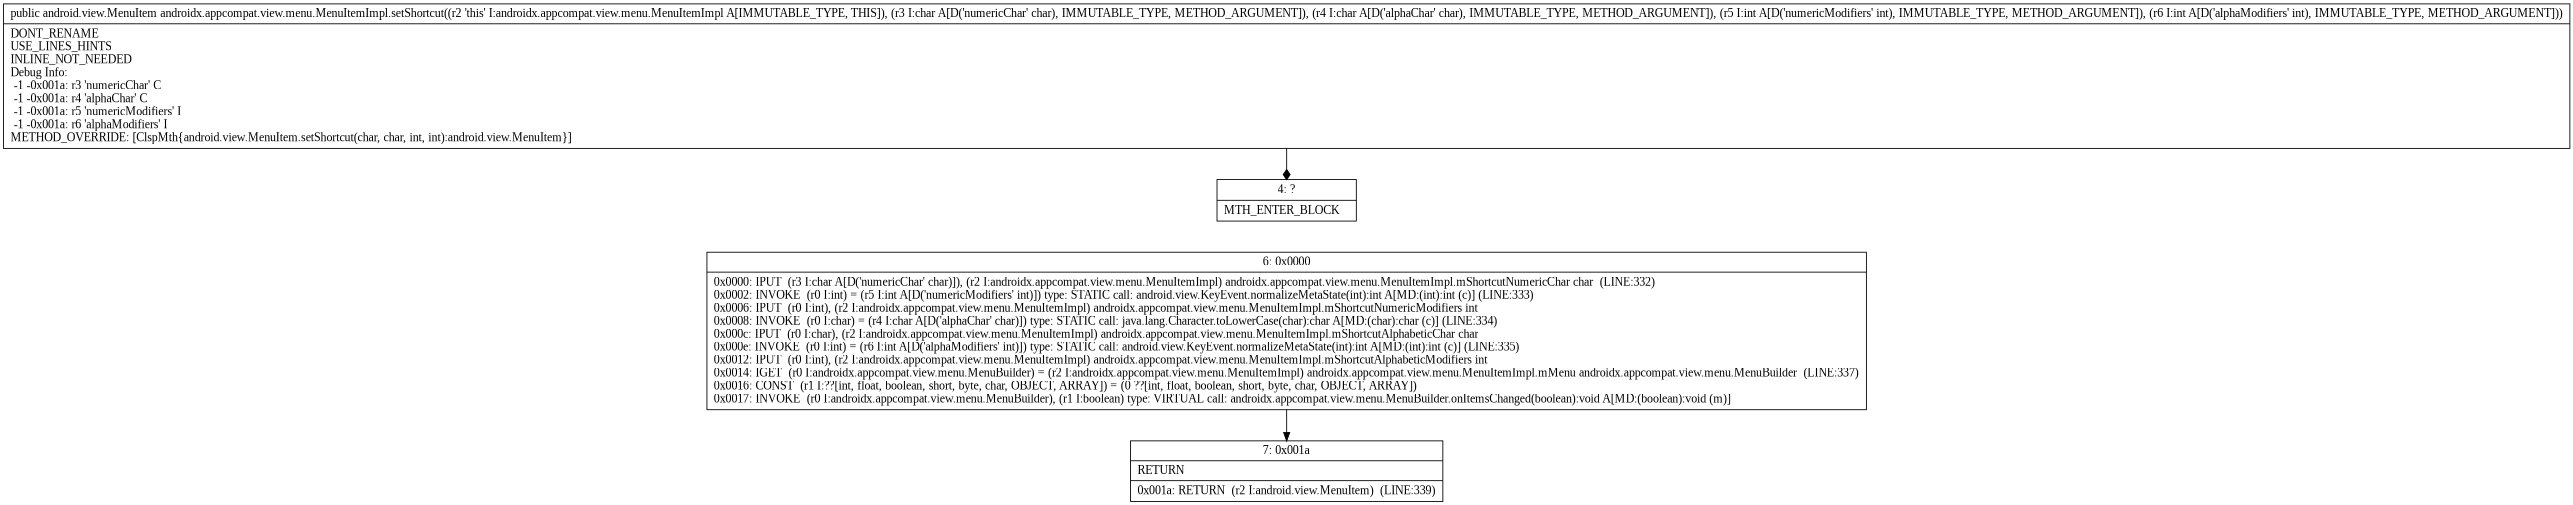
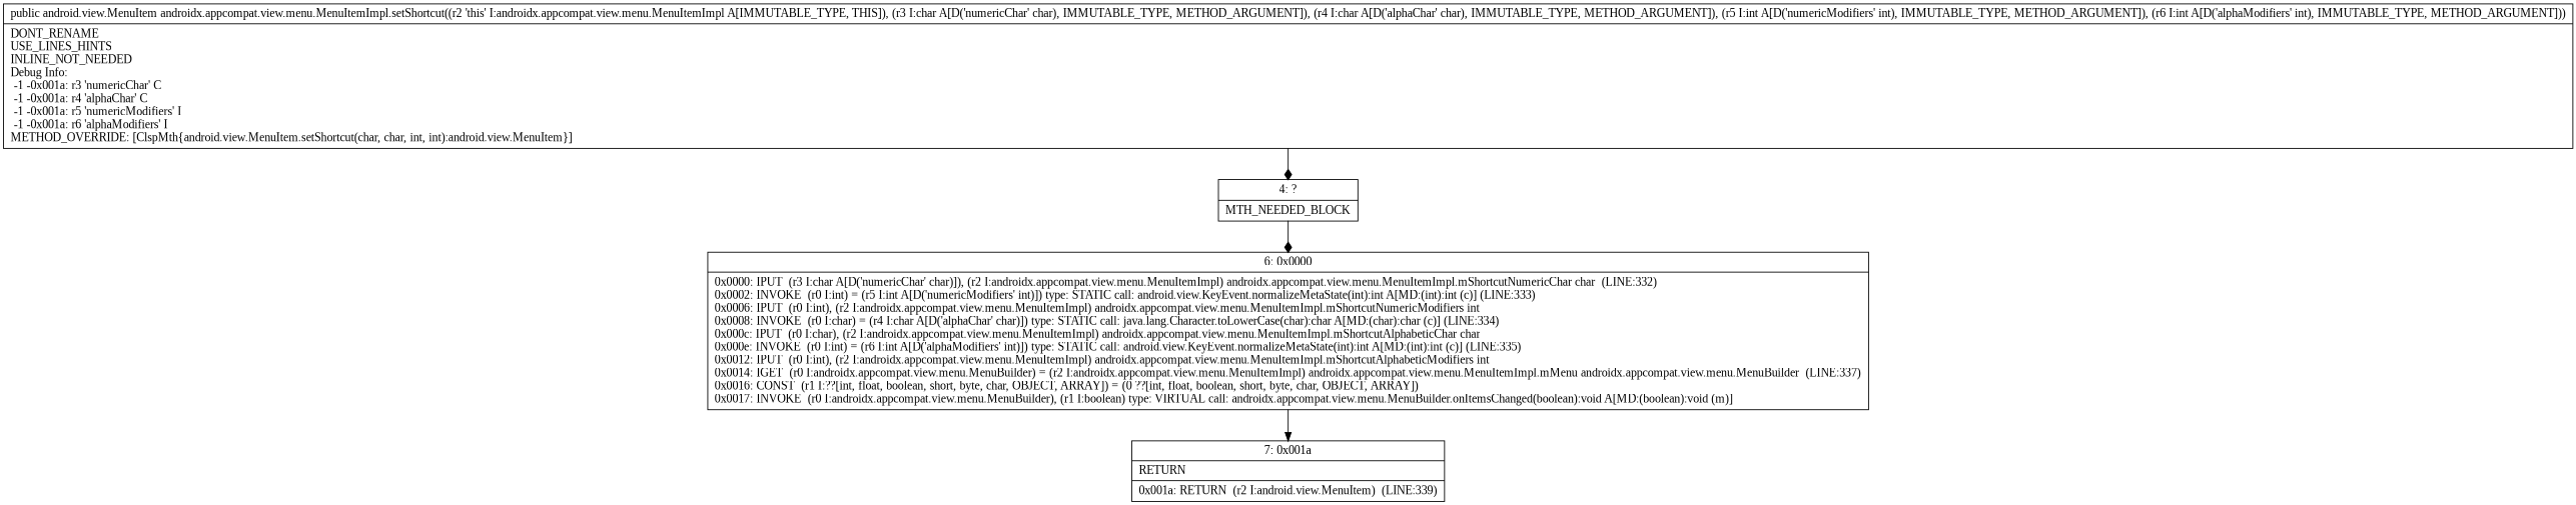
  digraph {
    fontname="Liberation Serif"
    node [fontname="Liberation Serif" shape=record]
    edge [arrowhead=diamond fontname="Liberation Serif"]
-   n1 [label="{4\:\ ?|MTH_ENTER_BLOCK\l}"]
+   n1 [label="{4\:\ ?|MTH_NEEDED_BLOCK\l}"]
    n2 [label="{6\:\ 0x0000|0x0000: IPUT  (r3 I:char A[D('numericChar' char)]), (r2 I:androidx.appcompat.view.menu.MenuItemImpl) androidx.appcompat.view.menu.MenuItemImpl.mShortcutNumericChar char  (LINE:332)\l0x0002: INVOKE  (r0 I:int) = (r5 I:int A[D('numericModifiers' int)]) type: STATIC call: android.view.KeyEvent.normalizeMetaState(int):int A[MD:(int):int (c)] (LINE:333)\l0x0006: IPUT  (r0 I:int), (r2 I:androidx.appcompat.view.menu.MenuItemImpl) androidx.appcompat.view.menu.MenuItemImpl.mShortcutNumericModifiers int \l0x0008: INVOKE  (r0 I:char) = (r4 I:char A[D('alphaChar' char)]) type: STATIC call: java.lang.Character.toLowerCase(char):char A[MD:(char):char (c)] (LINE:334)\l0x000c: IPUT  (r0 I:char), (r2 I:androidx.appcompat.view.menu.MenuItemImpl) androidx.appcompat.view.menu.MenuItemImpl.mShortcutAlphabeticChar char \l0x000e: INVOKE  (r0 I:int) = (r6 I:int A[D('alphaModifiers' int)]) type: STATIC call: android.view.KeyEvent.normalizeMetaState(int):int A[MD:(int):int (c)] (LINE:335)\l0x0012: IPUT  (r0 I:int), (r2 I:androidx.appcompat.view.menu.MenuItemImpl) androidx.appcompat.view.menu.MenuItemImpl.mShortcutAlphabeticModifiers int \l0x0014: IGET  (r0 I:androidx.appcompat.view.menu.MenuBuilder) = (r2 I:androidx.appcompat.view.menu.MenuItemImpl) androidx.appcompat.view.menu.MenuItemImpl.mMenu androidx.appcompat.view.menu.MenuBuilder  (LINE:337)\l0x0016: CONST  (r1 I:??[int, float, boolean, short, byte, char, OBJECT, ARRAY]) = (0 ??[int, float, boolean, short, byte, char, OBJECT, ARRAY]) \l0x0017: INVOKE  (r0 I:androidx.appcompat.view.menu.MenuBuilder), (r1 I:boolean) type: VIRTUAL call: androidx.appcompat.view.menu.MenuBuilder.onItemsChanged(boolean):void A[MD:(boolean):void (m)]\l}"]
    n3 [label="{7\:\ 0x001a|RETURN\l|0x001a: RETURN  (r2 I:android.view.MenuItem)  (LINE:339)\l}"]
    n4 [label="{public android.view.MenuItem androidx.appcompat.view.menu.MenuItemImpl.setShortcut((r2 'this' I:androidx.appcompat.view.menu.MenuItemImpl A[IMMUTABLE_TYPE, THIS]), (r3 I:char A[D('numericChar' char), IMMUTABLE_TYPE, METHOD_ARGUMENT]), (r4 I:char A[D('alphaChar' char), IMMUTABLE_TYPE, METHOD_ARGUMENT]), (r5 I:int A[D('numericModifiers' int), IMMUTABLE_TYPE, METHOD_ARGUMENT]), (r6 I:int A[D('alphaModifiers' int), IMMUTABLE_TYPE, METHOD_ARGUMENT]))  | DONT_RENAME\lUSE_LINES_HINTS\lINLINE_NOT_NEEDED\lDebug Info:\l  \-1 \-0x001a: r3 'numericChar' C\l  \-1 \-0x001a: r4 'alphaChar' C\l  \-1 \-0x001a: r5 'numericModifiers' I\l  \-1 \-0x001a: r6 'alphaModifiers' I\lMETHOD_OVERRIDE: [ClspMth\{android.view.MenuItem.setShortcut(char, char, int, int):android.view.MenuItem\}]\l}"]
+   n1 -> n2
    n2 -> n3 [arrowhead=normal]
    n4 -> n1
  }
